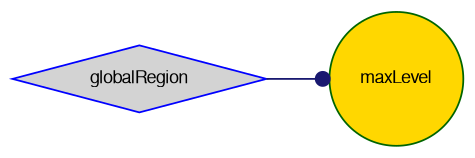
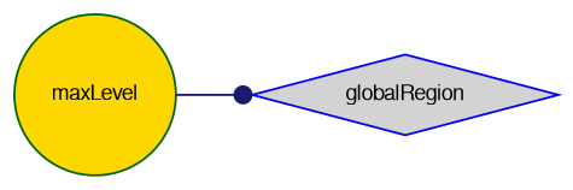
  digraph {
    rankdir=LR
    node [fontname=FreeSans fontsize=10 style=filled]
    n1 [color=darkgreen fillcolor=gold fontcolor=black height=0.2 label=maxLevel shape=circle width=0.4]
    n2 [color=blue height=0.2 label=globalRegion shape=diamond width=0.4 fillcolor=lightgrey]
-   n2 -> n1 [color=midnightblue fontname=FreeSans fontsize=10 labelfontname=FreeSans labelfontsize=10 style=solid arrowhead=dot]
+   n1 -> n2 [color=midnightblue fontname=FreeSans fontsize=10 labelfontname=FreeSans labelfontsize=10 style=solid arrowhead=dot]
  }
